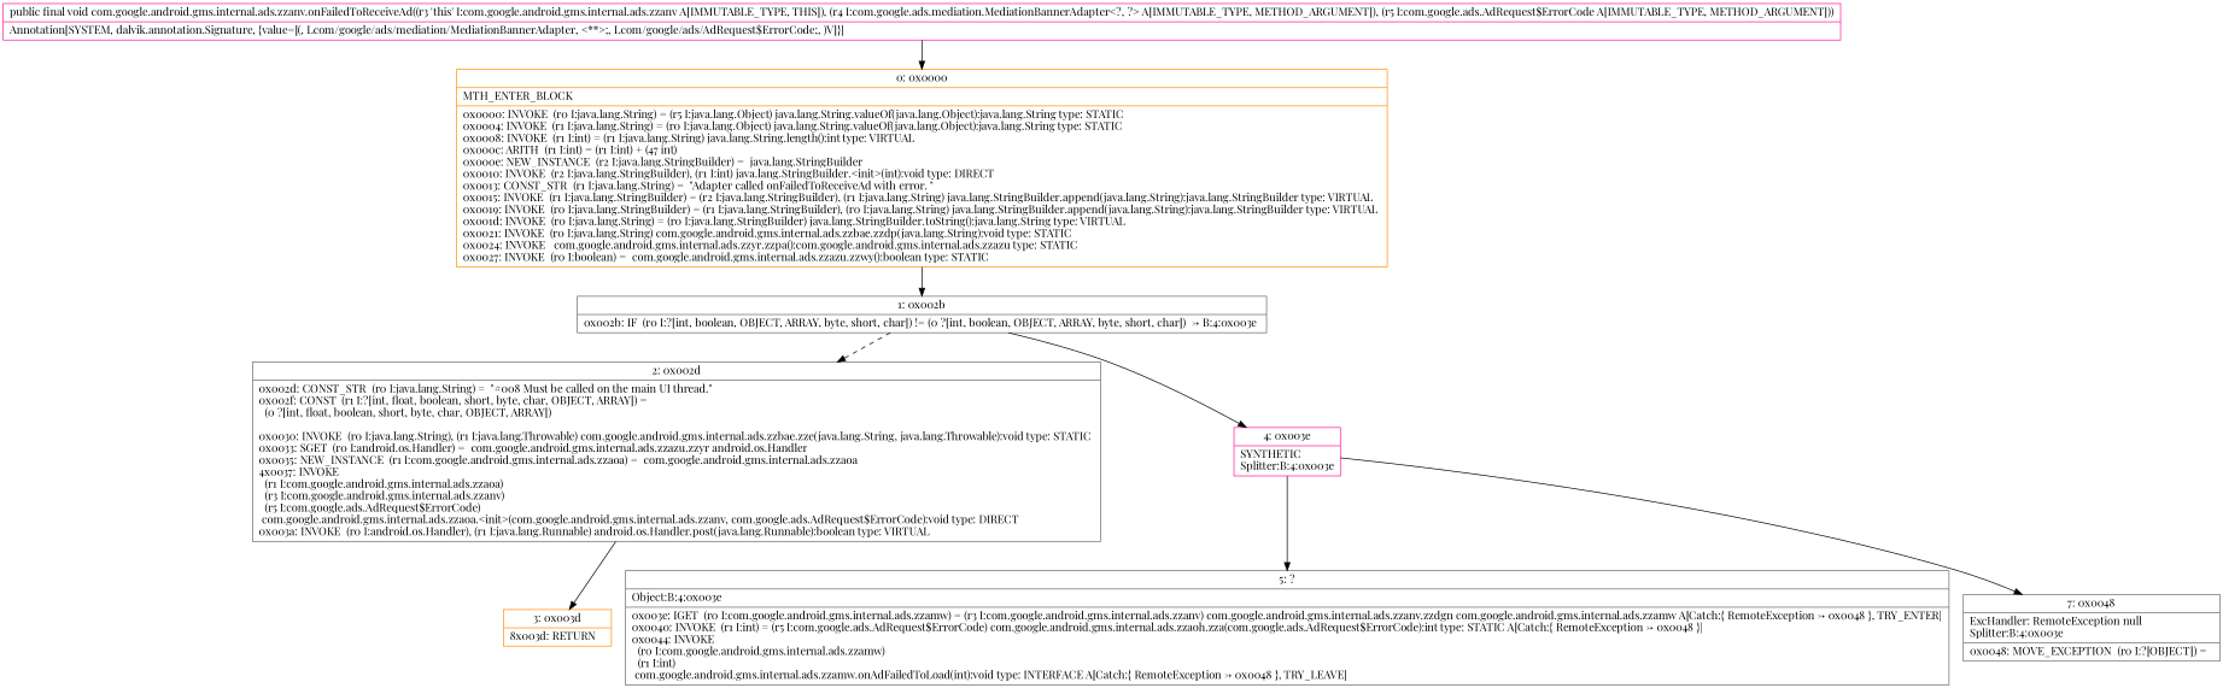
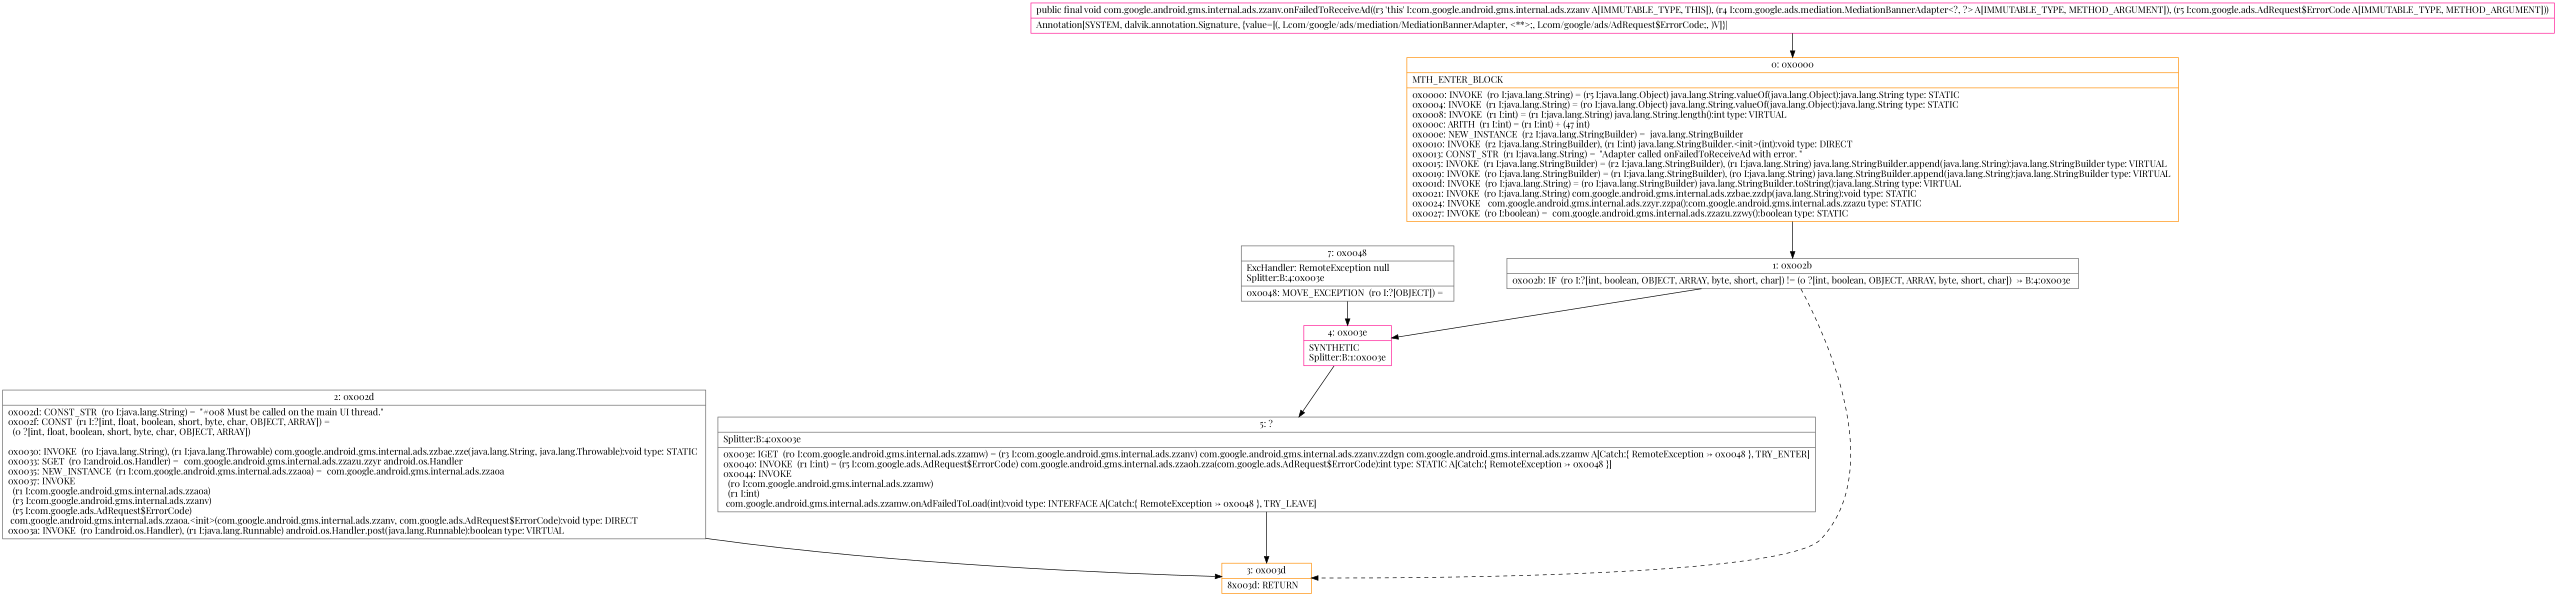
  digraph {
    fontname="Playfair Display"
    node [color=gray40 fontname="Playfair Display" shape=record]
    edge [fontname="Playfair Display"]
    n1 [color=darkorange label="{0\:\ 0x0000|MTH_ENTER_BLOCK\l|0x0000: INVOKE  (r0 I:java.lang.String) = (r5 I:java.lang.Object) java.lang.String.valueOf(java.lang.Object):java.lang.String type: STATIC \l0x0004: INVOKE  (r1 I:java.lang.String) = (r0 I:java.lang.Object) java.lang.String.valueOf(java.lang.Object):java.lang.String type: STATIC \l0x0008: INVOKE  (r1 I:int) = (r1 I:java.lang.String) java.lang.String.length():int type: VIRTUAL \l0x000c: ARITH  (r1 I:int) = (r1 I:int) + (47 int) \l0x000e: NEW_INSTANCE  (r2 I:java.lang.StringBuilder) =  java.lang.StringBuilder \l0x0010: INVOKE  (r2 I:java.lang.StringBuilder), (r1 I:int) java.lang.StringBuilder.\<init\>(int):void type: DIRECT \l0x0013: CONST_STR  (r1 I:java.lang.String) =  \"Adapter called onFailedToReceiveAd with error. \" \l0x0015: INVOKE  (r1 I:java.lang.StringBuilder) = (r2 I:java.lang.StringBuilder), (r1 I:java.lang.String) java.lang.StringBuilder.append(java.lang.String):java.lang.StringBuilder type: VIRTUAL \l0x0019: INVOKE  (r0 I:java.lang.StringBuilder) = (r1 I:java.lang.StringBuilder), (r0 I:java.lang.String) java.lang.StringBuilder.append(java.lang.String):java.lang.StringBuilder type: VIRTUAL \l0x001d: INVOKE  (r0 I:java.lang.String) = (r0 I:java.lang.StringBuilder) java.lang.StringBuilder.toString():java.lang.String type: VIRTUAL \l0x0021: INVOKE  (r0 I:java.lang.String) com.google.android.gms.internal.ads.zzbae.zzdp(java.lang.String):void type: STATIC \l0x0024: INVOKE   com.google.android.gms.internal.ads.zzyr.zzpa():com.google.android.gms.internal.ads.zzazu type: STATIC \l0x0027: INVOKE  (r0 I:boolean) =  com.google.android.gms.internal.ads.zzazu.zzwy():boolean type: STATIC \l}"]
    n2 [label="{1\:\ 0x002b|0x002b: IF  (r0 I:?[int, boolean, OBJECT, ARRAY, byte, short, char]) != (0 ?[int, boolean, OBJECT, ARRAY, byte, short, char])  \-\> B:4:0x003e \l}"]
-   n3 [label="{2\:\ 0x002d|0x002d: CONST_STR  (r0 I:java.lang.String) =  \"#008 Must be called on the main UI thread.\" \l0x002f: CONST  (r1 I:?[int, float, boolean, short, byte, char, OBJECT, ARRAY]) = \l  (0 ?[int, float, boolean, short, byte, char, OBJECT, ARRAY])\l \l0x0030: INVOKE  (r0 I:java.lang.String), (r1 I:java.lang.Throwable) com.google.android.gms.internal.ads.zzbae.zze(java.lang.String, java.lang.Throwable):void type: STATIC \l0x0033: SGET  (r0 I:android.os.Handler) =  com.google.android.gms.internal.ads.zzazu.zzyr android.os.Handler \l0x0035: NEW_INSTANCE  (r1 I:com.google.android.gms.internal.ads.zzaoa) =  com.google.android.gms.internal.ads.zzaoa \l4x0037: INVOKE  \l  (r1 I:com.google.android.gms.internal.ads.zzaoa)\l  (r3 I:com.google.android.gms.internal.ads.zzanv)\l  (r5 I:com.google.ads.AdRequest$ErrorCode)\l com.google.android.gms.internal.ads.zzaoa.\<init\>(com.google.android.gms.internal.ads.zzanv, com.google.ads.AdRequest$ErrorCode):void type: DIRECT \l0x003a: INVOKE  (r0 I:android.os.Handler), (r1 I:java.lang.Runnable) android.os.Handler.post(java.lang.Runnable):boolean type: VIRTUAL \l}"]
-   n4 [color=deeppink label="{4\:\ 0x003e|SYNTHETIC\lSplitter:B:4:0x003e\l}"]
+   n3 [label="{2\:\ 0x002d|0x002d: CONST_STR  (r0 I:java.lang.String) =  \"#008 Must be called on the main UI thread.\" \l0x002f: CONST  (r1 I:?[int, float, boolean, short, byte, char, OBJECT, ARRAY]) = \l  (0 ?[int, float, boolean, short, byte, char, OBJECT, ARRAY])\l \l0x0030: INVOKE  (r0 I:java.lang.String), (r1 I:java.lang.Throwable) com.google.android.gms.internal.ads.zzbae.zze(java.lang.String, java.lang.Throwable):void type: STATIC \l0x0033: SGET  (r0 I:android.os.Handler) =  com.google.android.gms.internal.ads.zzazu.zzyr android.os.Handler \l0x0035: NEW_INSTANCE  (r1 I:com.google.android.gms.internal.ads.zzaoa) =  com.google.android.gms.internal.ads.zzaoa \l0x0037: INVOKE  \l  (r1 I:com.google.android.gms.internal.ads.zzaoa)\l  (r3 I:com.google.android.gms.internal.ads.zzanv)\l  (r5 I:com.google.ads.AdRequest$ErrorCode)\l com.google.android.gms.internal.ads.zzaoa.\<init\>(com.google.android.gms.internal.ads.zzanv, com.google.ads.AdRequest$ErrorCode):void type: DIRECT \l0x003a: INVOKE  (r0 I:android.os.Handler), (r1 I:java.lang.Runnable) android.os.Handler.post(java.lang.Runnable):boolean type: VIRTUAL \l}"]
+   n4 [color=deeppink label="{4\:\ 0x003e|SYNTHETIC\lSplitter:B:1:0x003e\l}"]
    n5 [color=darkorange label="{3\:\ 0x003d|8x003d: RETURN   \l}"]
-   n6 [label="{5\:\ ?|Object:B:4:0x003e\l|0x003e: IGET  (r0 I:com.google.android.gms.internal.ads.zzamw) = (r3 I:com.google.android.gms.internal.ads.zzanv) com.google.android.gms.internal.ads.zzanv.zzdgn com.google.android.gms.internal.ads.zzamw A[Catch:\{ RemoteException \-\> 0x0048 \}, TRY_ENTER]\l0x0040: INVOKE  (r1 I:int) = (r5 I:com.google.ads.AdRequest$ErrorCode) com.google.android.gms.internal.ads.zzaoh.zza(com.google.ads.AdRequest$ErrorCode):int type: STATIC A[Catch:\{ RemoteException \-\> 0x0048 \}]\l0x0044: INVOKE  \l  (r0 I:com.google.android.gms.internal.ads.zzamw)\l  (r1 I:int)\l com.google.android.gms.internal.ads.zzamw.onAdFailedToLoad(int):void type: INTERFACE A[Catch:\{ RemoteException \-\> 0x0048 \}, TRY_LEAVE]\l}"]
+   n6 [label="{5\:\ ?|Splitter:B:4:0x003e\l|0x003e: IGET  (r0 I:com.google.android.gms.internal.ads.zzamw) = (r3 I:com.google.android.gms.internal.ads.zzanv) com.google.android.gms.internal.ads.zzanv.zzdgn com.google.android.gms.internal.ads.zzamw A[Catch:\{ RemoteException \-\> 0x0048 \}, TRY_ENTER]\l0x0040: INVOKE  (r1 I:int) = (r5 I:com.google.ads.AdRequest$ErrorCode) com.google.android.gms.internal.ads.zzaoh.zza(com.google.ads.AdRequest$ErrorCode):int type: STATIC A[Catch:\{ RemoteException \-\> 0x0048 \}]\l0x0044: INVOKE  \l  (r0 I:com.google.android.gms.internal.ads.zzamw)\l  (r1 I:int)\l com.google.android.gms.internal.ads.zzamw.onAdFailedToLoad(int):void type: INTERFACE A[Catch:\{ RemoteException \-\> 0x0048 \}, TRY_LEAVE]\l}"]
    n7 [label="{7\:\ 0x0048|ExcHandler: RemoteException null\lSplitter:B:4:0x003e\l|0x0048: MOVE_EXCEPTION  (r0 I:?[OBJECT]) =  \l}"]
    n8 [color=deeppink label="{public final void com.google.android.gms.internal.ads.zzanv.onFailedToReceiveAd((r3 'this' I:com.google.android.gms.internal.ads.zzanv A[IMMUTABLE_TYPE, THIS]), (r4 I:com.google.ads.mediation.MediationBannerAdapter\<?, ?\> A[IMMUTABLE_TYPE, METHOD_ARGUMENT]), (r5 I:com.google.ads.AdRequest$ErrorCode A[IMMUTABLE_TYPE, METHOD_ARGUMENT]))  | Annotation[SYSTEM, dalvik.annotation.Signature, \{value=[(, Lcom\/google\/ads\/mediation\/MediationBannerAdapter, \<**\>;, Lcom\/google\/ads\/AdRequest$ErrorCode;, )V]\}]\l}"]
    n1 -> n2
-   n2 -> n3 [style=dashed]
+   n2 -> n5 [style=dashed]
    n2 -> n4
    n3 -> n5
    n4 -> n6
-   n4 -> n7
+   n7 -> n4
+   n6 -> n5
    n8 -> n1
  }
